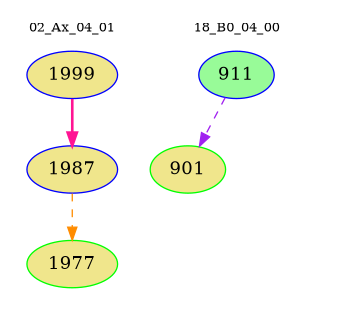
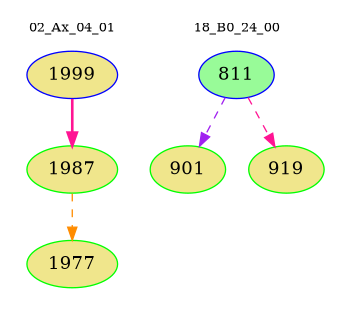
  digraph {
    node [color=blue fillcolor=khaki style=filled]
    edge [color=deeppink style=dashed]
-   n1 [label=1987]
+   n1 [color=green label=1987]
    n2 [color=green label=1977]
    n3 [label=1999]
-   n4 [fillcolor=palegreen label=911]
+   n4 [fillcolor=palegreen label=811]
    n5 [color=green label=901]
+   n6 [color=green label=919]
    subgraph cluster_1 {
      color=white
      fontsize=10
      label="02_Ax_04_01"
      n1
      n2
      n3
    }
    subgraph cluster_2 {
      color=white
      fontsize=10
-     label="18_B0_04_00"
+     label="18_B0_24_00"
      n4
      n5
+     n6
    }
    n1 -> n2 [color=darkorange]
    n3 -> n1 [style=bold]
    n4 -> n5 [color=purple]
+   n4 -> n6
  }
